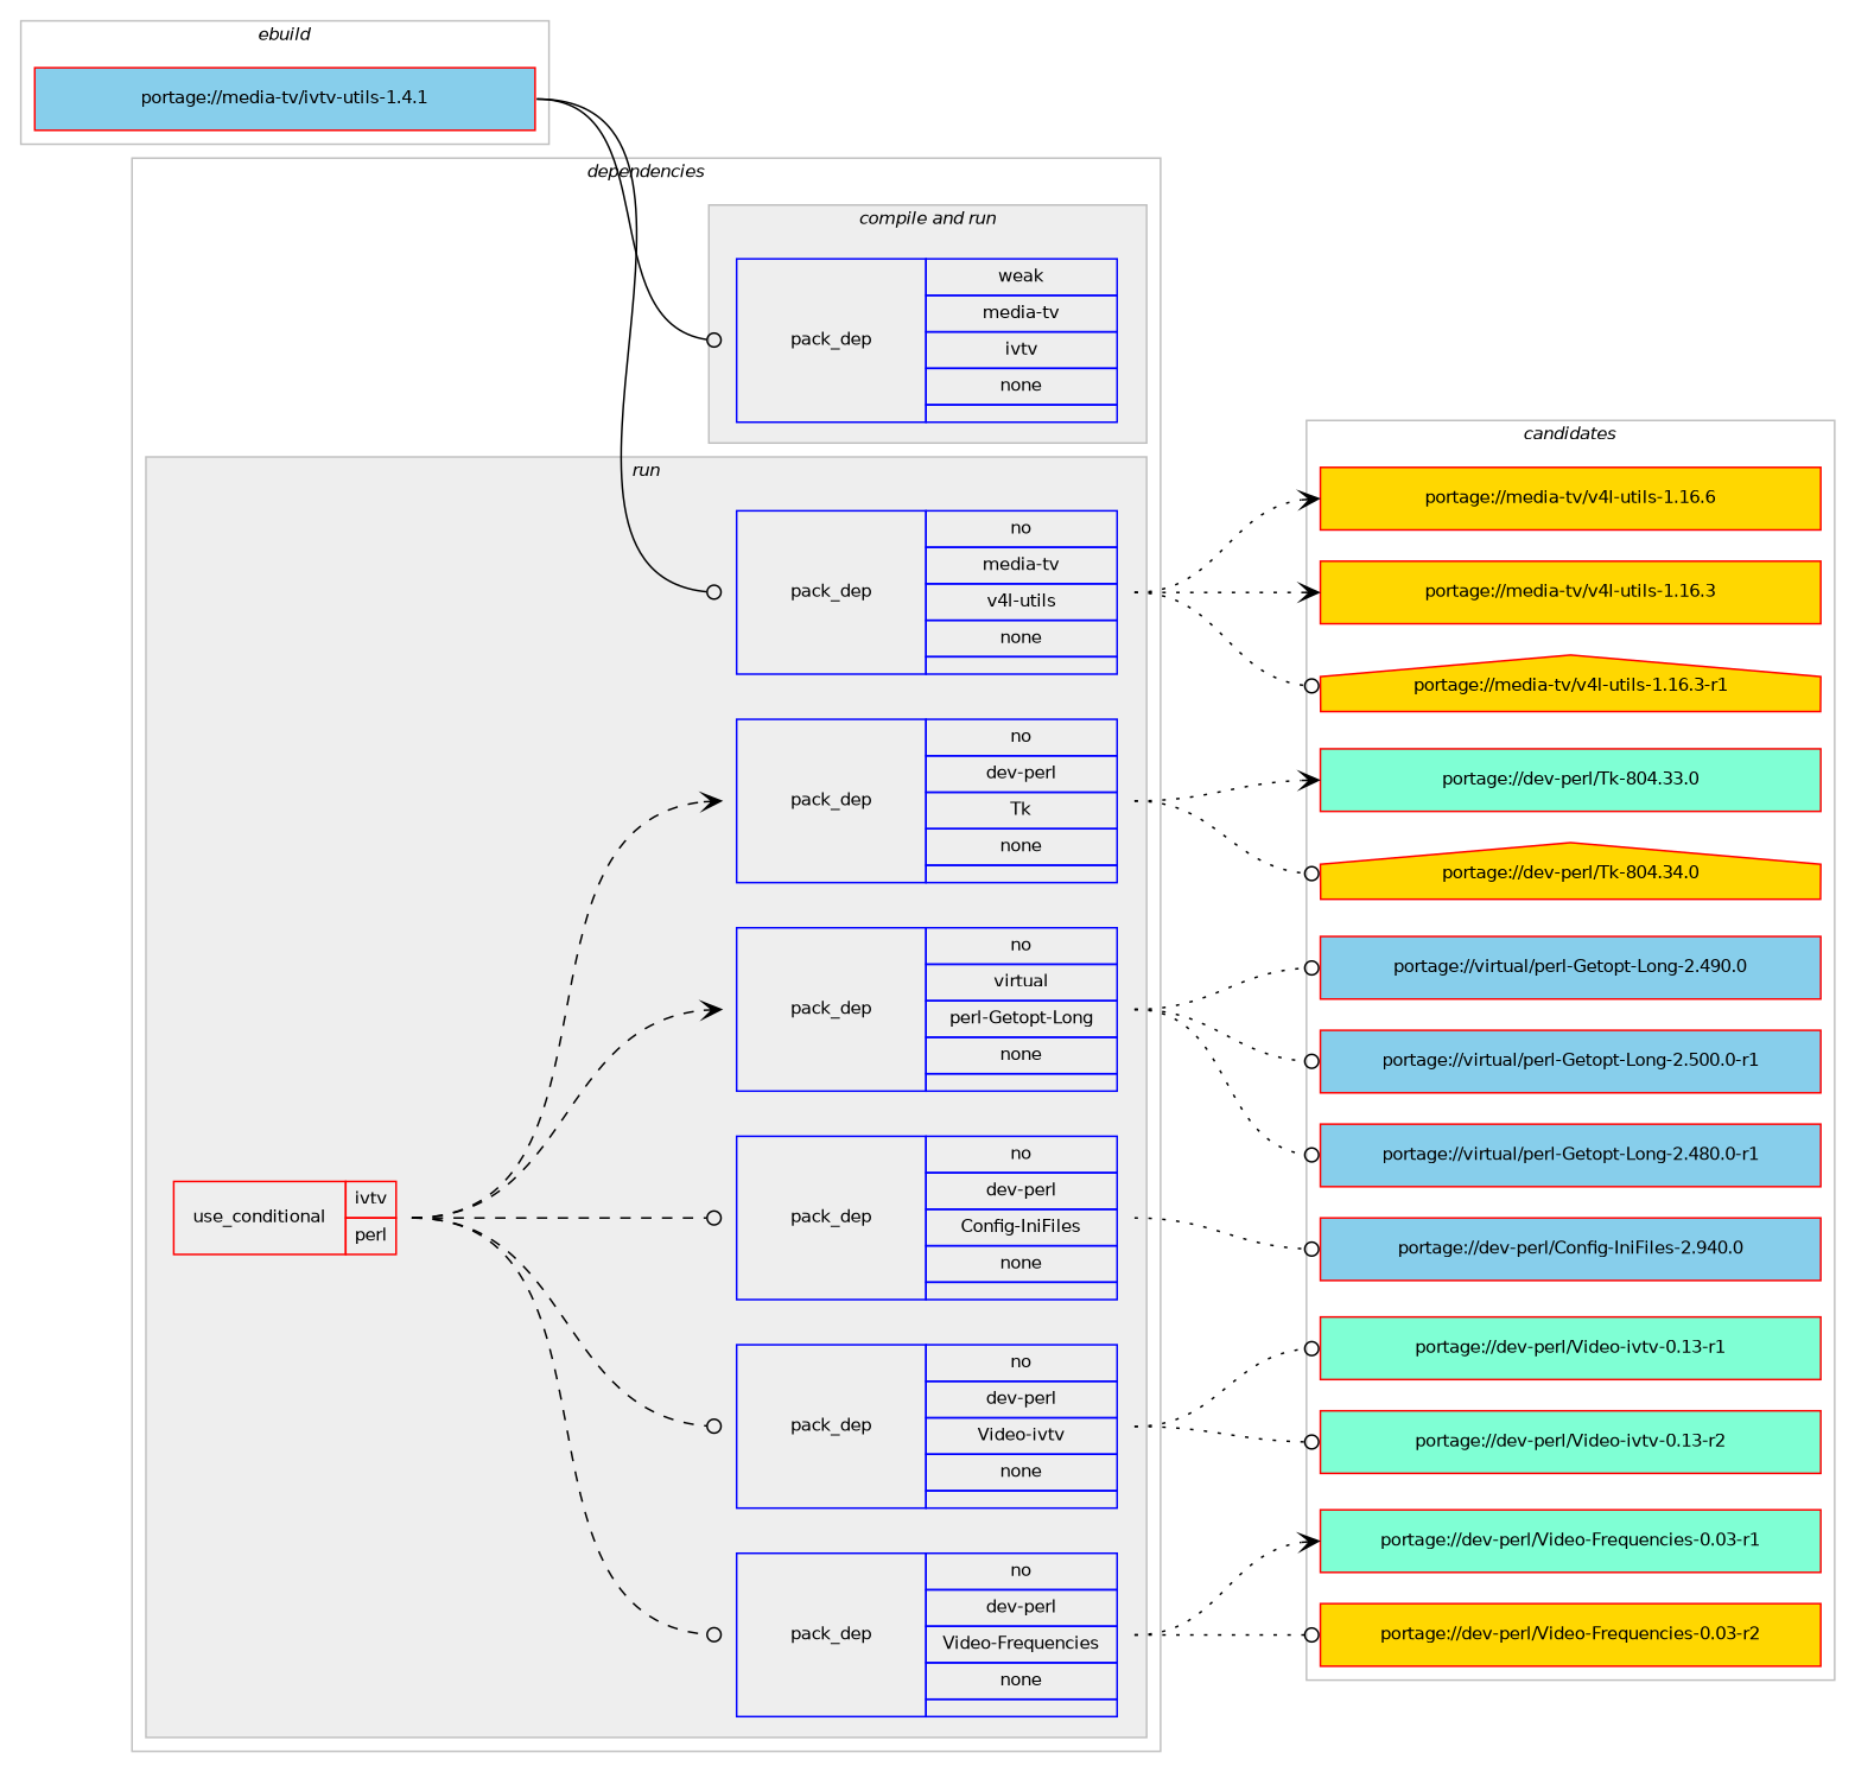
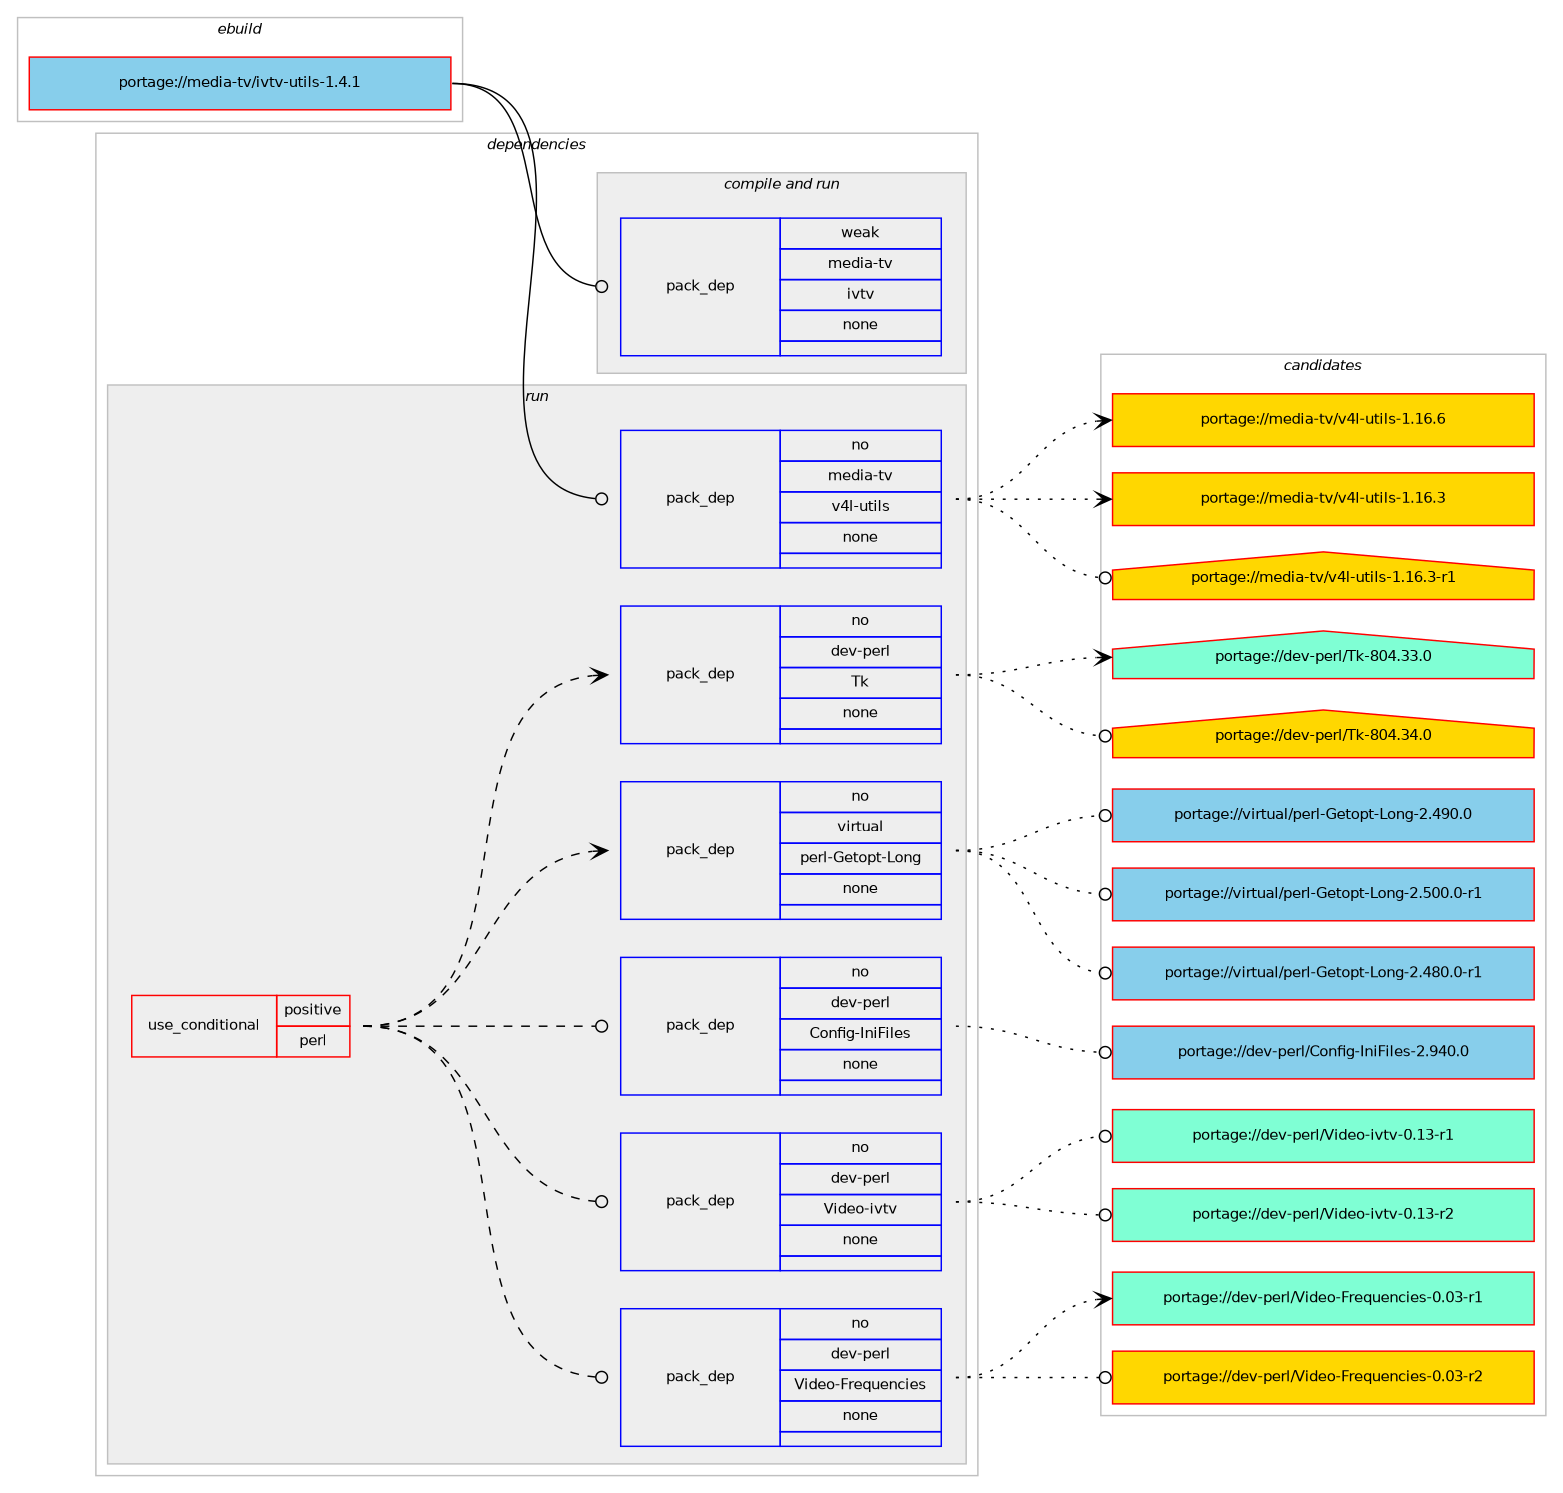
  digraph {
    compound=true
    concentrate=true
    fontname=Helvetica
    fontsize=10
    newrank=true
    rankdir=LR
    ranksep=1.5
    node [color=red fontname=Helvetica fontsize=10 shape=box style=filled]
    edge [arrowhead=odot headport=w style=dotted tailport=e weight=100]
    n1 [fillcolor=skyblue label="portage://media-tv/ivtv-utils-1.4.1" width=4]
    n2 [color=blue label=<<TABLE BORDER="0" CELLBORDER="1" CELLSPACING="0" CELLPADDING="4" WIDTH="220"><TR><TD ROWSPAN="6" CELLPADDING="30">pack_dep</TD></TR><TR><TD WIDTH="110">weak</TD></TR><TR><TD>media-tv</TD></TR><TR><TD>ivtv</TD></TR><TR><TD>none</TD></TR><TR><TD></TD></TR></TABLE>> shape=none style=""]
    n3 [color=blue label=<<TABLE BORDER="0" CELLBORDER="1" CELLSPACING="0" CELLPADDING="4" WIDTH="220"><TR><TD ROWSPAN="6" CELLPADDING="30">pack_dep</TD></TR><TR><TD WIDTH="110">no</TD></TR><TR><TD>dev-perl</TD></TR><TR><TD>Video-Frequencies</TD></TR><TR><TD>none</TD></TR><TR><TD></TD></TR></TABLE>> shape=none style=""]
    n4 [color=blue label=<<TABLE BORDER="0" CELLBORDER="1" CELLSPACING="0" CELLPADDING="4" WIDTH="220"><TR><TD ROWSPAN="6" CELLPADDING="30">pack_dep</TD></TR><TR><TD WIDTH="110">no</TD></TR><TR><TD>dev-perl</TD></TR><TR><TD>Video-ivtv</TD></TR><TR><TD>none</TD></TR><TR><TD></TD></TR></TABLE>> shape=none style=""]
    n5 [color=blue label=<<TABLE BORDER="0" CELLBORDER="1" CELLSPACING="0" CELLPADDING="4" WIDTH="220"><TR><TD ROWSPAN="6" CELLPADDING="30">pack_dep</TD></TR><TR><TD WIDTH="110">no</TD></TR><TR><TD>dev-perl</TD></TR><TR><TD>Config-IniFiles</TD></TR><TR><TD>none</TD></TR><TR><TD></TD></TR></TABLE>> shape=none style=""]
    n6 [color=blue label=<<TABLE BORDER="0" CELLBORDER="1" CELLSPACING="0" CELLPADDING="4" WIDTH="220"><TR><TD ROWSPAN="6" CELLPADDING="30">pack_dep</TD></TR><TR><TD WIDTH="110">no</TD></TR><TR><TD>virtual</TD></TR><TR><TD>perl-Getopt-Long</TD></TR><TR><TD>none</TD></TR><TR><TD></TD></TR></TABLE>> shape=none style=""]
    n7 [color=blue label=<<TABLE BORDER="0" CELLBORDER="1" CELLSPACING="0" CELLPADDING="4" WIDTH="220"><TR><TD ROWSPAN="6" CELLPADDING="30">pack_dep</TD></TR><TR><TD WIDTH="110">no</TD></TR><TR><TD>dev-perl</TD></TR><TR><TD>Tk</TD></TR><TR><TD>none</TD></TR><TR><TD></TD></TR></TABLE>> shape=none style=""]
-   n8 [label=<<TABLE BORDER="0" CELLBORDER="1" CELLSPACING="0" CELLPADDING="4"><TR><TD ROWSPAN="3" CELLPADDING="10">use_conditional</TD></TR><TR><TD>ivtv</TD></TR><TR><TD>perl</TD></TR></TABLE>> shape=none style=""]
+   n8 [label=<<TABLE BORDER="0" CELLBORDER="1" CELLSPACING="0" CELLPADDING="4"><TR><TD ROWSPAN="3" CELLPADDING="10">use_conditional</TD></TR><TR><TD>positive</TD></TR><TR><TD>perl</TD></TR></TABLE>> shape=none style=""]
    n9 [color=blue label=<<TABLE BORDER="0" CELLBORDER="1" CELLSPACING="0" CELLPADDING="4" WIDTH="220"><TR><TD ROWSPAN="6" CELLPADDING="30">pack_dep</TD></TR><TR><TD WIDTH="110">no</TD></TR><TR><TD>media-tv</TD></TR><TR><TD>v4l-utils</TD></TR><TR><TD>none</TD></TR><TR><TD></TD></TR></TABLE>> shape=none style=""]
    n10 [fillcolor=aquamarine label="portage://dev-perl/Video-Frequencies-0.03-r1" width=4]
    n11 [fillcolor=gold label="portage://dev-perl/Video-Frequencies-0.03-r2" width=4]
    n12 [fillcolor=aquamarine label="portage://dev-perl/Video-ivtv-0.13-r1" width=4]
    n13 [fillcolor=aquamarine label="portage://dev-perl/Video-ivtv-0.13-r2" width=4]
    n14 [fillcolor=skyblue label="portage://dev-perl/Config-IniFiles-2.940.0" width=4]
    n15 [fillcolor=skyblue label="portage://virtual/perl-Getopt-Long-2.480.0-r1" width=4]
    n16 [fillcolor=skyblue label="portage://virtual/perl-Getopt-Long-2.490.0" width=4]
    n17 [fillcolor=skyblue label="portage://virtual/perl-Getopt-Long-2.500.0-r1" width=4]
-   n18 [fillcolor=aquamarine label="portage://dev-perl/Tk-804.33.0" width=4]
+   n18 [fillcolor=aquamarine label="portage://dev-perl/Tk-804.33.0" shape=house width=4]
    n19 [fillcolor=gold label="portage://dev-perl/Tk-804.34.0" shape=house width=4]
    n20 [fillcolor=gold label="portage://media-tv/v4l-utils-1.16.3" width=4]
    n21 [fillcolor=gold label="portage://media-tv/v4l-utils-1.16.3-r1" shape=house width=4]
    n22 [fillcolor=gold label="portage://media-tv/v4l-utils-1.16.6" width=4]
    subgraph cluster_1 {
      color=gray
      label=<<i>dependencies</i>>
      subgraph cluster_2 {
        color=gray
        fillcolor="#eeeeee"
        label=<<i>compile</i>>
        style=filled
      }
      subgraph cluster_3 {
        color=gray
        fillcolor="#eeeeee"
        label=<<i>compile and run</i>>
        style=filled
        subgraph sub_4 {
          color=gray
          fillcolor="#eeeeee"
          label=<<i>compile and run</i>>
          style=filled
          n2
        }
      }
      subgraph cluster_5 {
        color=gray
        fillcolor="#eeeeee"
        label=<<i>run</i>>
        style=filled
        subgraph sub_6 {
          color=gray
          fillcolor="#eeeeee"
          label=<<i>run</i>>
          style=filled
          n8
          subgraph sub_7 {
            color=gray
            fillcolor="#eeeeee"
            label=<<i>run</i>>
            style=filled
            n3
          }
          subgraph sub_8 {
            color=gray
            fillcolor="#eeeeee"
            label=<<i>run</i>>
            style=filled
            n4
          }
          subgraph sub_9 {
            color=gray
            fillcolor="#eeeeee"
            label=<<i>run</i>>
            style=filled
            n5
          }
          subgraph sub_10 {
            color=gray
            fillcolor="#eeeeee"
            label=<<i>run</i>>
            style=filled
            n6
          }
          subgraph sub_11 {
            color=gray
            fillcolor="#eeeeee"
            label=<<i>run</i>>
            style=filled
            n7
          }
        }
        subgraph sub_12 {
          color=gray
          fillcolor="#eeeeee"
          label=<<i>run</i>>
          style=filled
          n9
        }
      }
    }
    subgraph cluster_13 {
      color=gray
      label=<<i>ebuild</i>>
      rank=same
      n1
    }
    subgraph cluster_14 {
      color=gray
      label=<<i>candidates</i>>
      rank=same
      subgraph sub_15 {
        color=black
        label=<<i>candidates</i>>
        nodesep=1
        rank=same
        n10
        n11
      }
      subgraph sub_16 {
        color=black
        label=<<i>candidates</i>>
        nodesep=1
        rank=same
      }
      subgraph sub_17 {
        color=black
        label=<<i>candidates</i>>
        nodesep=1
        rank=same
        n12
        n13
      }
      subgraph sub_18 {
        color=black
        label=<<i>candidates</i>>
        nodesep=1
        rank=same
        n14
      }
      subgraph sub_19 {
        color=black
        label=<<i>candidates</i>>
        nodesep=1
        rank=same
        n15
        n16
        n17
      }
      subgraph sub_20 {
        color=black
        label=<<i>candidates</i>>
        nodesep=1
        rank=same
        n18
        n19
      }
      subgraph sub_21 {
        color=black
        label=<<i>candidates</i>>
        nodesep=1
        rank=same
        n20
        n21
        n22
      }
    }
    n1 -> n2 [style=solid weight=20]
    n1 -> n9 [style=solid weight=20]
    n3 -> n10 [arrowhead=vee]
    n3 -> n11
    n4 -> n12
    n4 -> n13
    n5 -> n14
    n6 -> n15
    n6 -> n16
    n6 -> n17
    n7 -> n18 [arrowhead=vee]
    n7 -> n19
    n8 -> n3 [style=dashed weight=20]
    n8 -> n4 [style=dashed weight=20]
    n8 -> n5 [style=dashed weight=20]
    n8 -> n6 [arrowhead=vee style=dashed weight=20]
    n8 -> n7 [arrowhead=vee style=dashed weight=20]
    n9 -> n20 [arrowhead=vee]
    n9 -> n21
    n9 -> n22 [arrowhead=vee]
  }
